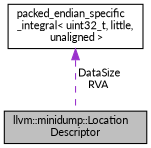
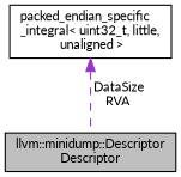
  digraph {
    fontname=Lato
    node [color=black fontname=Lato fontsize=10 shape=box]
-   n1 [fillcolor=grey75 fontcolor=black height=0.2 label="llvm::minidump::Location\lDescriptor" style=filled width=0.4]
+   n1 [fillcolor=grey75 fontcolor=black height=0.2 label="llvm::minidump::Descriptor\lDescriptor" style=filled width=0.4]
    n2 [height=0.2 label="packed_endian_specific\l_integral\< uint32_t, little,\l unaligned \>" width=0.4]
    n2 -> n1 [color=darkorchid3 dir=back fontname=Lato fontsize=10 label=" DataSize\nRVA" labelfontname=Helvetica labelfontsize=10 style=dashed]
  }
